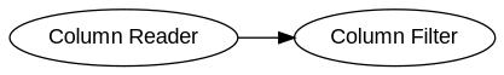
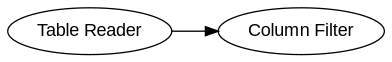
  digraph {
    rankdir=LR
    fontname="Liberation Sans"
    node [fontname="Liberation Sans"]
-   n1 [label="Column Reader"]
+   n1 [label="Table Reader"]
    n2 [label="Column Filter"]
    n1 -> n2 [fontname="Liberation Sans"]
  }
